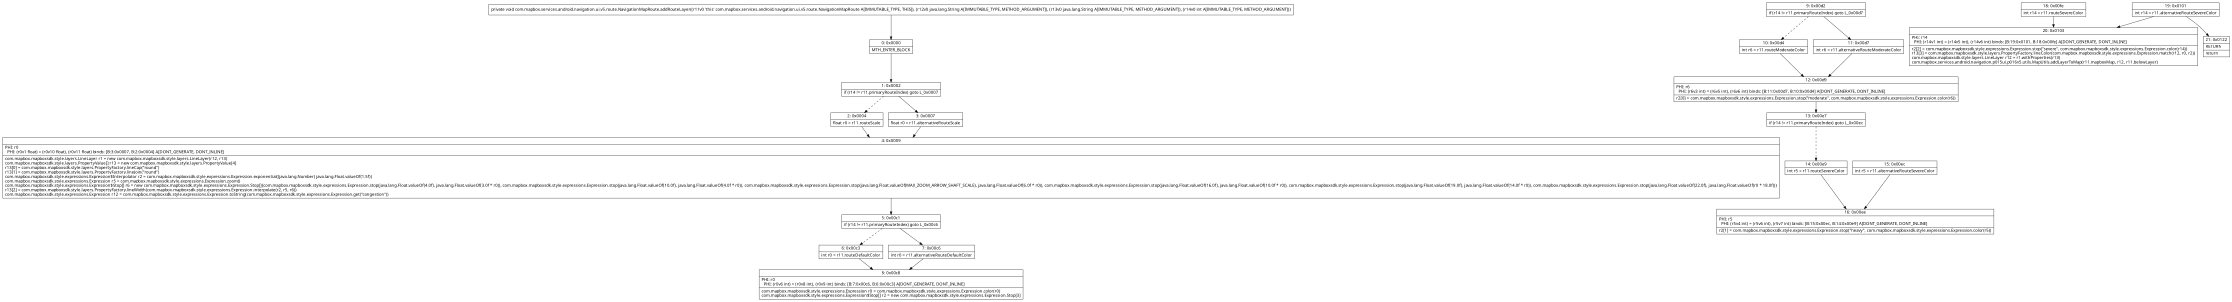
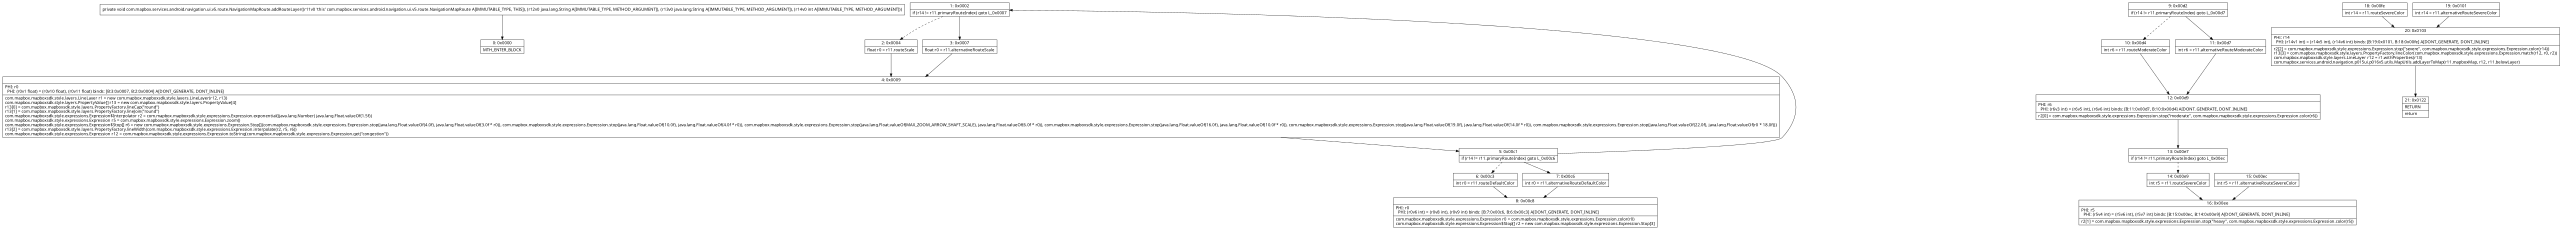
  digraph {
    fontname="Noto Sans"
    node [fontname="Noto Sans" shape=record]
    edge [fontname="Noto Sans"]
    n1 [label="{0\:\ 0x0000|MTH_ENTER_BLOCK\l}"]
    n2 [label="{1\:\ 0x0002|if (r14 != r11.primaryRouteIndex) goto L_0x0007\l}"]
    n3 [label="{2\:\ 0x0004|float r0 = r11.routeScale\l}"]
    n4 [label="{3\:\ 0x0007|float r0 = r11.alternativeRouteScale\l}"]
    n5 [label="{4\:\ 0x0009|PHI: r0 \l  PHI: (r0v1 float) = (r0v10 float), (r0v11 float) binds: [B:3:0x0007, B:2:0x0004] A[DONT_GENERATE, DONT_INLINE]\l|com.mapbox.mapboxsdk.style.layers.LineLayer r1 = new com.mapbox.mapboxsdk.style.layers.LineLayer(r12, r13)\lcom.mapbox.mapboxsdk.style.layers.PropertyValue[] r13 = new com.mapbox.mapboxsdk.style.layers.PropertyValue[4]\lr13[0] = com.mapbox.mapboxsdk.style.layers.PropertyFactory.lineCap(\"round\")\lr13[1] = com.mapbox.mapboxsdk.style.layers.PropertyFactory.lineJoin(\"round\")\lcom.mapbox.mapboxsdk.style.expressions.Expression$Interpolator r2 = com.mapbox.mapboxsdk.style.expressions.Expression.exponential((java.lang.Number) java.lang.Float.valueOf(1.5f))\lcom.mapbox.mapboxsdk.style.expressions.Expression r5 = com.mapbox.mapboxsdk.style.expressions.Expression.zoom()\lcom.mapbox.mapboxsdk.style.expressions.Expression$Stop[] r6 = new com.mapbox.mapboxsdk.style.expressions.Expression.Stop[]\{com.mapbox.mapboxsdk.style.expressions.Expression.stop(java.lang.Float.valueOf(4.0f), java.lang.Float.valueOf(3.0f * r0)), com.mapbox.mapboxsdk.style.expressions.Expression.stop(java.lang.Float.valueOf(10.0f), java.lang.Float.valueOf(4.0f * r0)), com.mapbox.mapboxsdk.style.expressions.Expression.stop(java.lang.Float.valueOf(MAX_ZOOM_ARROW_SHAFT_SCALE), java.lang.Float.valueOf(6.0f * r0)), com.mapbox.mapboxsdk.style.expressions.Expression.stop(java.lang.Float.valueOf(16.0f), java.lang.Float.valueOf(10.0f * r0)), com.mapbox.mapboxsdk.style.expressions.Expression.stop(java.lang.Float.valueOf(19.0f), java.lang.Float.valueOf(14.0f * r0)), com.mapbox.mapboxsdk.style.expressions.Expression.stop(java.lang.Float.valueOf(22.0f), java.lang.Float.valueOf(r0 * 18.0f))\}\lr13[2] = com.mapbox.mapboxsdk.style.layers.PropertyFactory.lineWidth(com.mapbox.mapboxsdk.style.expressions.Expression.interpolate(r2, r5, r6))\lcom.mapbox.mapboxsdk.style.expressions.Expression r12 = com.mapbox.mapboxsdk.style.expressions.Expression.toString(com.mapbox.mapboxsdk.style.expressions.Expression.get(\"congestion\"))\l}"]
    n6 [label="{5\:\ 0x00c1|if (r14 != r11.primaryRouteIndex) goto L_0x00c6\l}"]
    n7 [label="{6\:\ 0x00c3|int r0 = r11.routeDefaultColor\l}"]
    n8 [label="{7\:\ 0x00c6|int r0 = r11.alternativeRouteDefaultColor\l}"]
    n9 [label="{8\:\ 0x00c8|PHI: r0 \l  PHI: (r0v6 int) = (r0v8 int), (r0v9 int) binds: [B:7:0x00c6, B:6:0x00c3] A[DONT_GENERATE, DONT_INLINE]\l|com.mapbox.mapboxsdk.style.expressions.Expression r0 = com.mapbox.mapboxsdk.style.expressions.Expression.color(r0)\lcom.mapbox.mapboxsdk.style.expressions.Expression$Stop[] r2 = new com.mapbox.mapboxsdk.style.expressions.Expression.Stop[3]\l}"]
    n10 [label="{9\:\ 0x00d2|if (r14 != r11.primaryRouteIndex) goto L_0x00d7\l}"]
    n11 [label="{10\:\ 0x00d4|int r6 = r11.routeModerateColor\l}"]
    n12 [label="{11\:\ 0x00d7|int r6 = r11.alternativeRouteModerateColor\l}"]
    n13 [label="{12\:\ 0x00d9|PHI: r6 \l  PHI: (r6v3 int) = (r6v5 int), (r6v6 int) binds: [B:11:0x00d7, B:10:0x00d4] A[DONT_GENERATE, DONT_INLINE]\l|r2[0] = com.mapbox.mapboxsdk.style.expressions.Expression.stop(\"moderate\", com.mapbox.mapboxsdk.style.expressions.Expression.color(r6))\l}"]
    n14 [label="{13\:\ 0x00e7|if (r14 != r11.primaryRouteIndex) goto L_0x00ec\l}"]
    n15 [label="{14\:\ 0x00e9|int r5 = r11.routeSevereColor\l}"]
    n16 [label="{16\:\ 0x00ee|PHI: r5 \l  PHI: (r5v4 int) = (r5v6 int), (r5v7 int) binds: [B:15:0x00ec, B:14:0x00e9] A[DONT_GENERATE, DONT_INLINE]\l|r2[1] = com.mapbox.mapboxsdk.style.expressions.Expression.stop(\"heavy\", com.mapbox.mapboxsdk.style.expressions.Expression.color(r5))\l}"]
    n17 [label="{15\:\ 0x00ec|int r5 = r11.alternativeRouteSevereColor\l}"]
    n18 [label="{18\:\ 0x00fe|int r14 = r11.routeSevereColor\l}"]
    n19 [label="{20\:\ 0x0103|PHI: r14 \l  PHI: (r14v1 int) = (r14v5 int), (r14v6 int) binds: [B:19:0x0101, B:18:0x00fe] A[DONT_GENERATE, DONT_INLINE]\l|r2[2] = com.mapbox.mapboxsdk.style.expressions.Expression.stop(\"severe\", com.mapbox.mapboxsdk.style.expressions.Expression.color(r14))\lr13[3] = com.mapbox.mapboxsdk.style.layers.PropertyFactory.lineColor(com.mapbox.mapboxsdk.style.expressions.Expression.match(r12, r0, r2))\lcom.mapbox.mapboxsdk.style.layers.LineLayer r12 = r1.withProperties(r13)\lcom.mapbox.services.android.navigation.p015ui.p016v5.utils.MapUtils.addLayerToMap(r11.mapboxMap, r12, r11.belowLayer)\l}"]
    n20 [label="{19\:\ 0x0101|int r14 = r11.alternativeRouteSevereColor\l}"]
    n21 [label="{21\:\ 0x0122|RETURN\l|return\l}"]
    n22 [label="{private void com.mapbox.services.android.navigation.ui.v5.route.NavigationMapRoute.addRouteLayer((r11v0 'this' com.mapbox.services.android.navigation.ui.v5.route.NavigationMapRoute A[IMMUTABLE_TYPE, THIS]), (r12v0 java.lang.String A[IMMUTABLE_TYPE, METHOD_ARGUMENT]), (r13v0 java.lang.String A[IMMUTABLE_TYPE, METHOD_ARGUMENT]), (r14v0 int A[IMMUTABLE_TYPE, METHOD_ARGUMENT])) }"]
-   n1 -> n2
+   n6 -> n2
    n2 -> n3 [style=dashed]
    n2 -> n4
    n3 -> n5
    n4 -> n5
    n5 -> n6
    n6 -> n7 [style=dashed]
    n6 -> n8
    n7 -> n9
    n8 -> n9
    n10 -> n11 [style=dashed]
    n10 -> n12
    n11 -> n13
    n12 -> n13
    n13 -> n14
    n14 -> n15 [style=dashed]
    n15 -> n16
    n17 -> n16
    n18 -> n19
-   n20 -> n21
+   n19 -> n21
    n20 -> n19
    n22 -> n1
  }
